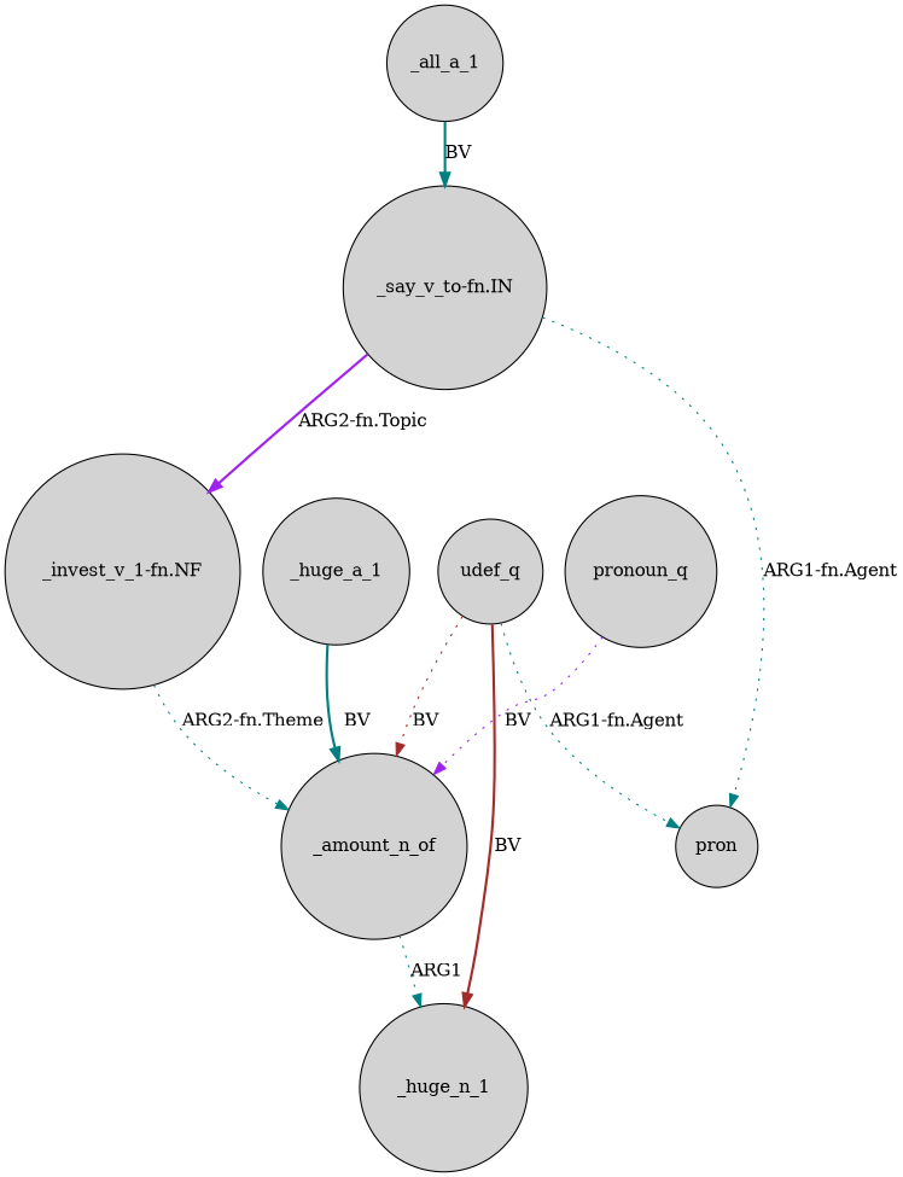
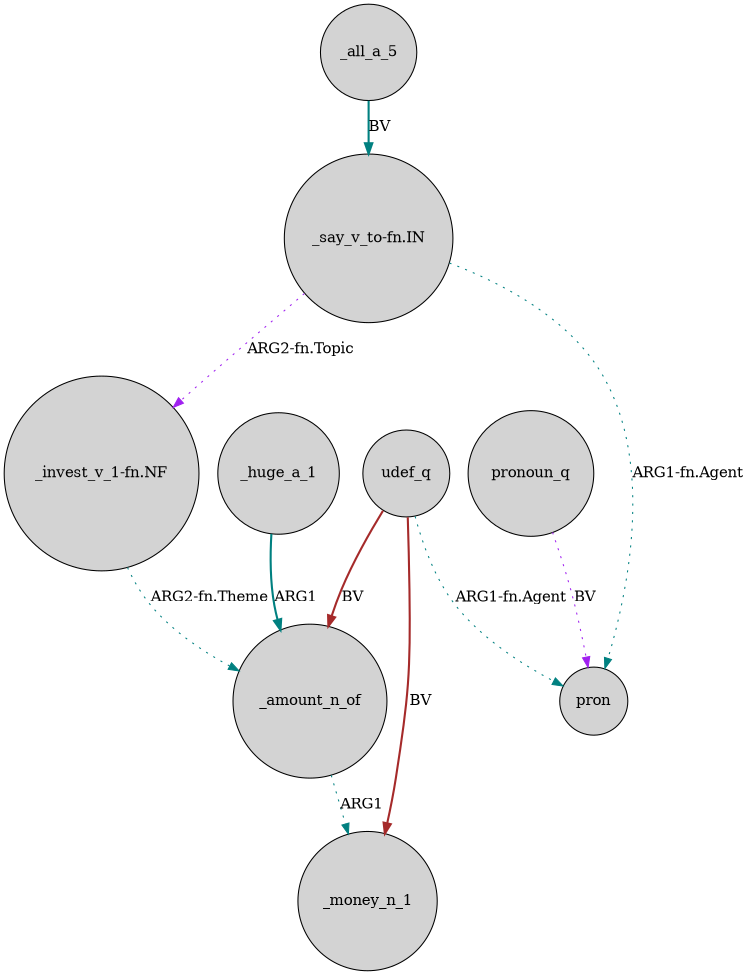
  digraph {
    node [shape=circle style=filled]
    edge [color=teal style=dotted]
    _amount_n_of
-   _money_n_1 [label=_huge_n_1]
+   _money_n_1
    udef_q
    pron
    "_say_v_to-fn.IN"
    "_invest_v_1-fn.NF"
    _huge_a_1
-   _all_a_1
+   _all_a_1 [label=_all_a_5]
    pronoun_q
    _amount_n_of -> _money_n_1 [label=ARG1]
-   udef_q -> _amount_n_of [color=brown label=BV]
+   udef_q -> _amount_n_of [color=brown label=BV style=bold]
    udef_q -> _money_n_1 [color=brown label=BV style=bold]
    udef_q -> pron [label="ARG1-fn.Agent"]
    "_say_v_to-fn.IN" -> pron [label="ARG1-fn.Agent"]
-   "_say_v_to-fn.IN" -> "_invest_v_1-fn.NF" [color=purple label="ARG2-fn.Topic" style=bold]
+   "_say_v_to-fn.IN" -> "_invest_v_1-fn.NF" [color=purple label="ARG2-fn.Topic"]
    "_invest_v_1-fn.NF" -> _amount_n_of [label="ARG2-fn.Theme"]
-   _huge_a_1 -> _amount_n_of [label=BV style=bold]
+   _huge_a_1 -> _amount_n_of [label=ARG1 style=bold]
    _all_a_1 -> "_say_v_to-fn.IN" [label=BV style=bold]
-   pronoun_q -> _amount_n_of [color=purple label=BV]
+   pronoun_q -> pron [color=purple label=BV]
  }
